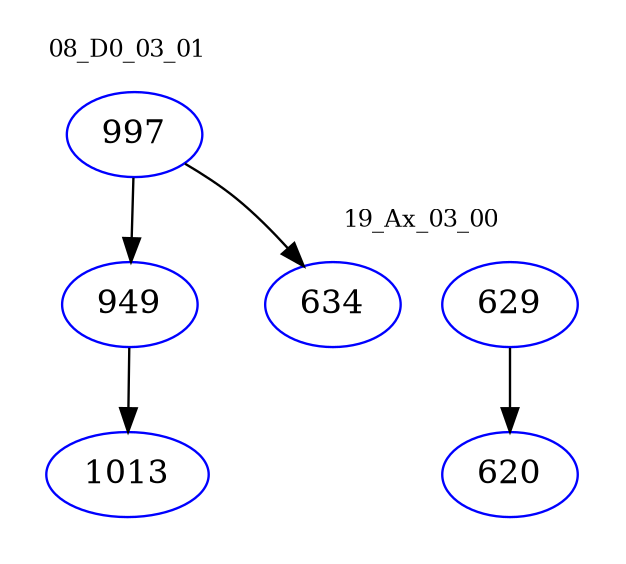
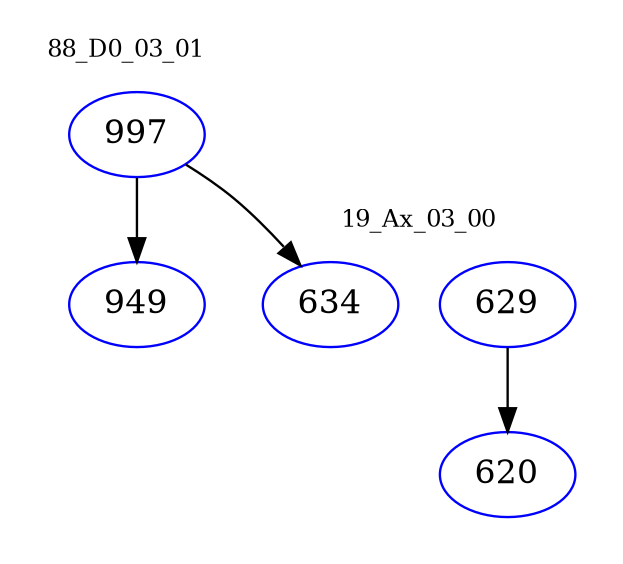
  digraph {
    node [color=blue]
    edge [color=black]
    n1 [label=629]
    n2 [label=620]
    n3 [label=634]
    n4 [label=997]
    n5 [label=949]
-   n6 [label=1013]
    subgraph cluster_1 {
      color=white
      fontsize=10
      label="19_Ax_03_00"
      n1
      n2
      n3
    }
    subgraph cluster_2 {
      color=white
      fontsize=10
-     label="08_D0_03_01"
+     label="88_D0_03_01"
      n4
      n5
-     n6
    }
    n1 -> n2
    n4 -> n3
    n4 -> n5
-   n5 -> n6
  }
